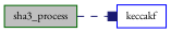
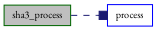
  digraph {
    rankdir=LR
    fontname="EB Garamond"
    node [fontname="EB Garamond" fontsize=10 shape=record style=filled]
    n1 [color=darkgreen fillcolor=grey75 fontcolor=black height=0.2 label=sha3_process width=0.4]
-   n2 [color=blue fillcolor=white height=0.2 label=keccakf width=0.4]
+   n2 [color=blue fillcolor=white height=0.2 label=process width=0.4]
    n1 -> n2 [color=midnightblue fontname="EB Garamond" fontsize=10 labelfontname=Helvetica labelfontsize=10 style=dashed arrowhead=box]
  }
